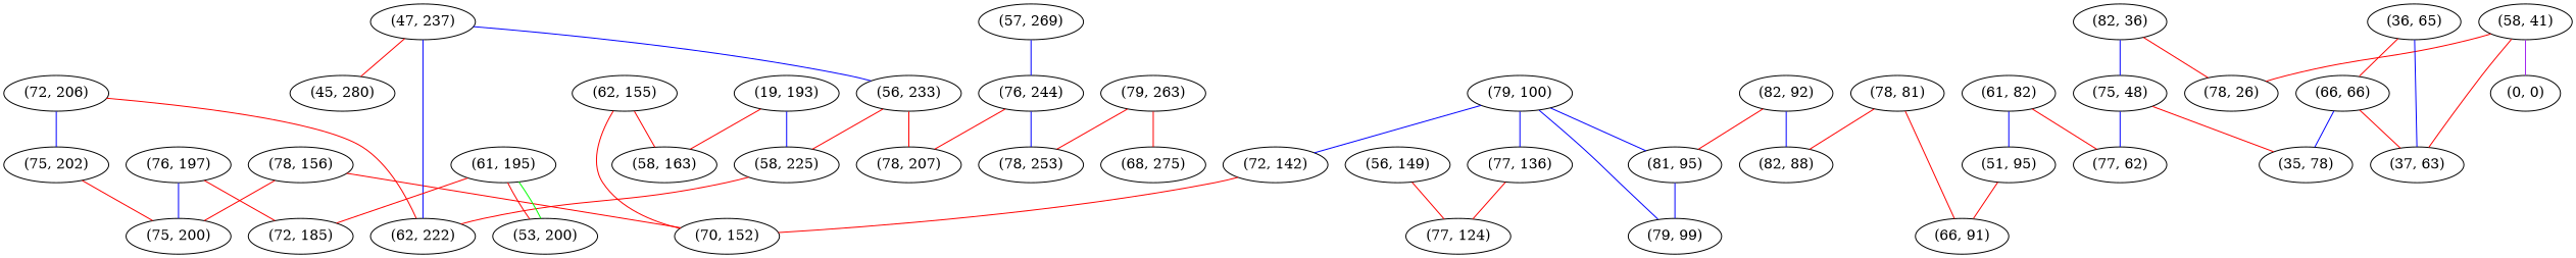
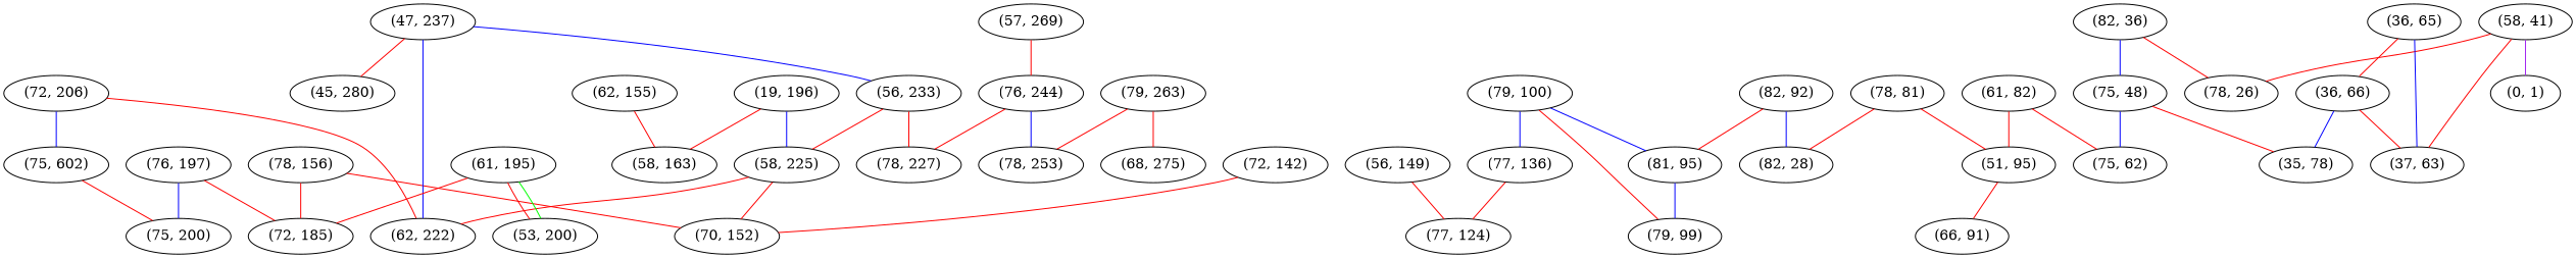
  graph {
    edge [color=red weight=1]
    "(78, 156)"
    "(72, 185)"
    "(70, 152)"
    "(78, 81)"
    "(66, 91)"
-   "(82, 88)"
+   "(82, 88)" [label="(82, 28)"]
    "(47, 237)"
    "(56, 233)"
    "(62, 222)"
    "(45, 280)"
-   "(78, 227)" [label="(78, 207)"]
+   "(78, 227)"
    "(58, 225)"
    "(61, 82)"
    "(51, 95)"
-   "(77, 62)"
+   "(77, 62)" [label="(75, 62)"]
    "(82, 92)"
    "(81, 95)"
    "(79, 99)"
    "(58, 41)"
-   "(0, 0)"
+   "(0, 0)" [label="(0, 1)"]
    "(37, 63)"
    "(78, 26)"
    "(76, 197)"
    "(75, 200)"
    "(57, 269)"
    "(76, 244)"
    "(78, 253)"
    "(79, 263)"
    "(68, 275)"
    "(61, 195)"
    "(53, 200)"
    "(79, 100)"
    "(77, 136)"
    "(72, 142)"
    "(77, 124)"
    "(36, 65)"
-   "(36, 66)" [label="(66, 66)"]
+   "(36, 66)"
    "(35, 78)"
    "(72, 206)"
-   "(75, 202)"
+   "(75, 202)" [label="(75, 602)"]
    "(56, 149)"
    "(62, 155)"
    "(58, 163)"
    "(82, 36)"
    "(75, 48)"
-   "(19, 196)" [label="(19, 193)"]
-   "(78, 156)" -- "(75, 200)"
+   "(19, 196)"
+   "(78, 156)" -- "(72, 185)"
    "(78, 156)" -- "(70, 152)"
-   "(78, 81)" -- "(66, 91)"
+   "(78, 81)" -- "(51, 95)"
    "(78, 81)" -- "(82, 88)"
    "(47, 237)" -- "(56, 233)" [color=blue]
    "(47, 237)" -- "(62, 222)" [color=blue weight=3]
    "(47, 237)" -- "(45, 280)" [weight=3]
    "(56, 233)" -- "(78, 227)"
    "(56, 233)" -- "(58, 225)"
    "(58, 225)" -- "(62, 222)" [weight=3]
-   "(61, 82)" -- "(51, 95)" [color=blue weight=3]
+   "(61, 82)" -- "(51, 95)" [weight=3]
    "(61, 82)" -- "(77, 62)"
    "(51, 95)" -- "(66, 91)"
    "(82, 92)" -- "(82, 88)" [color=blue weight=3]
    "(82, 92)" -- "(81, 95)"
    "(81, 95)" -- "(79, 99)" [color=blue weight=3]
    "(58, 41)" -- "(0, 0)" [color=purple weight=4]
    "(58, 41)" -- "(37, 63)"
    "(58, 41)" -- "(78, 26)"
    "(76, 197)" -- "(72, 185)"
    "(76, 197)" -- "(75, 200)" [color=blue weight=3]
-   "(57, 269)" -- "(76, 244)" [color=blue weight=3]
+   "(57, 269)" -- "(76, 244)" [weight=3]
    "(76, 244)" -- "(78, 227)"
    "(76, 244)" -- "(78, 253)" [color=blue weight=3]
    "(79, 263)" -- "(78, 253)"
    "(79, 263)" -- "(68, 275)"
    "(61, 195)" -- "(72, 185)"
    "(61, 195)" -- "(53, 200)"
    "(61, 195)" -- "(53, 200)" [color=green weight=2]
    "(79, 100)" -- "(81, 95)" [color=blue weight=3]
-   "(79, 100)" -- "(79, 99)" [color=blue]
+   "(79, 100)" -- "(79, 99)"
    "(79, 100)" -- "(77, 136)" [color=blue weight=3]
-   "(79, 100)" -- "(72, 142)" [color=blue weight=3]
    "(77, 136)" -- "(77, 124)"
    "(72, 142)" -- "(70, 152)"
    "(36, 65)" -- "(37, 63)" [color=blue weight=3]
    "(36, 65)" -- "(36, 66)"
    "(36, 66)" -- "(37, 63)" [weight=3]
    "(36, 66)" -- "(35, 78)" [color=blue weight=3]
    "(72, 206)" -- "(62, 222)"
    "(72, 206)" -- "(75, 202)" [color=blue weight=3]
    "(75, 202)" -- "(75, 200)"
    "(56, 149)" -- "(77, 124)"
-   "(62, 155)" -- "(70, 152)"
+   "(58, 225)" -- "(70, 152)"
    "(62, 155)" -- "(58, 163)"
    "(82, 36)" -- "(78, 26)"
    "(82, 36)" -- "(75, 48)" [color=blue weight=3]
    "(75, 48)" -- "(77, 62)" [color=blue weight=3]
    "(75, 48)" -- "(35, 78)"
    "(19, 196)" -- "(58, 225)" [color=blue weight=3]
    "(19, 196)" -- "(58, 163)"
  }
